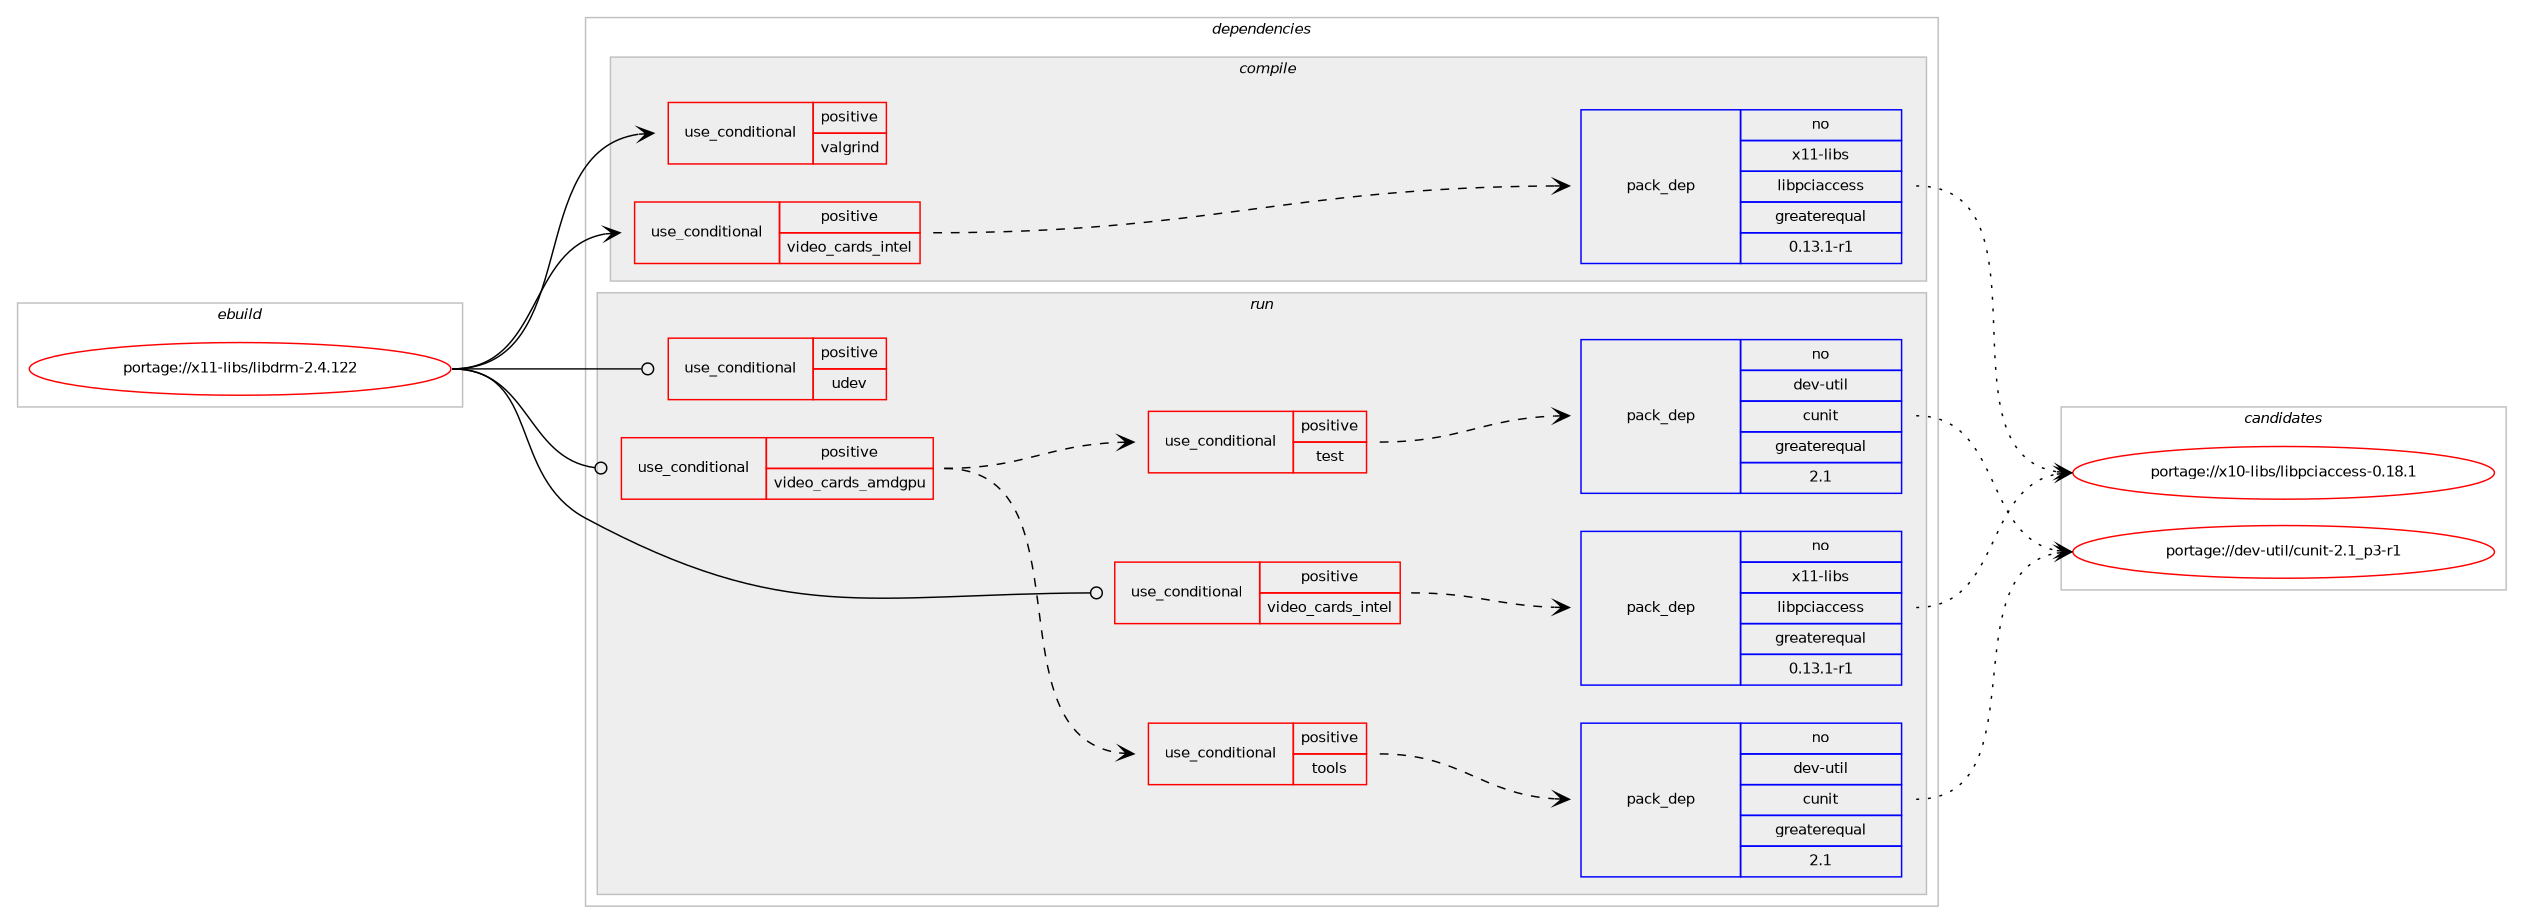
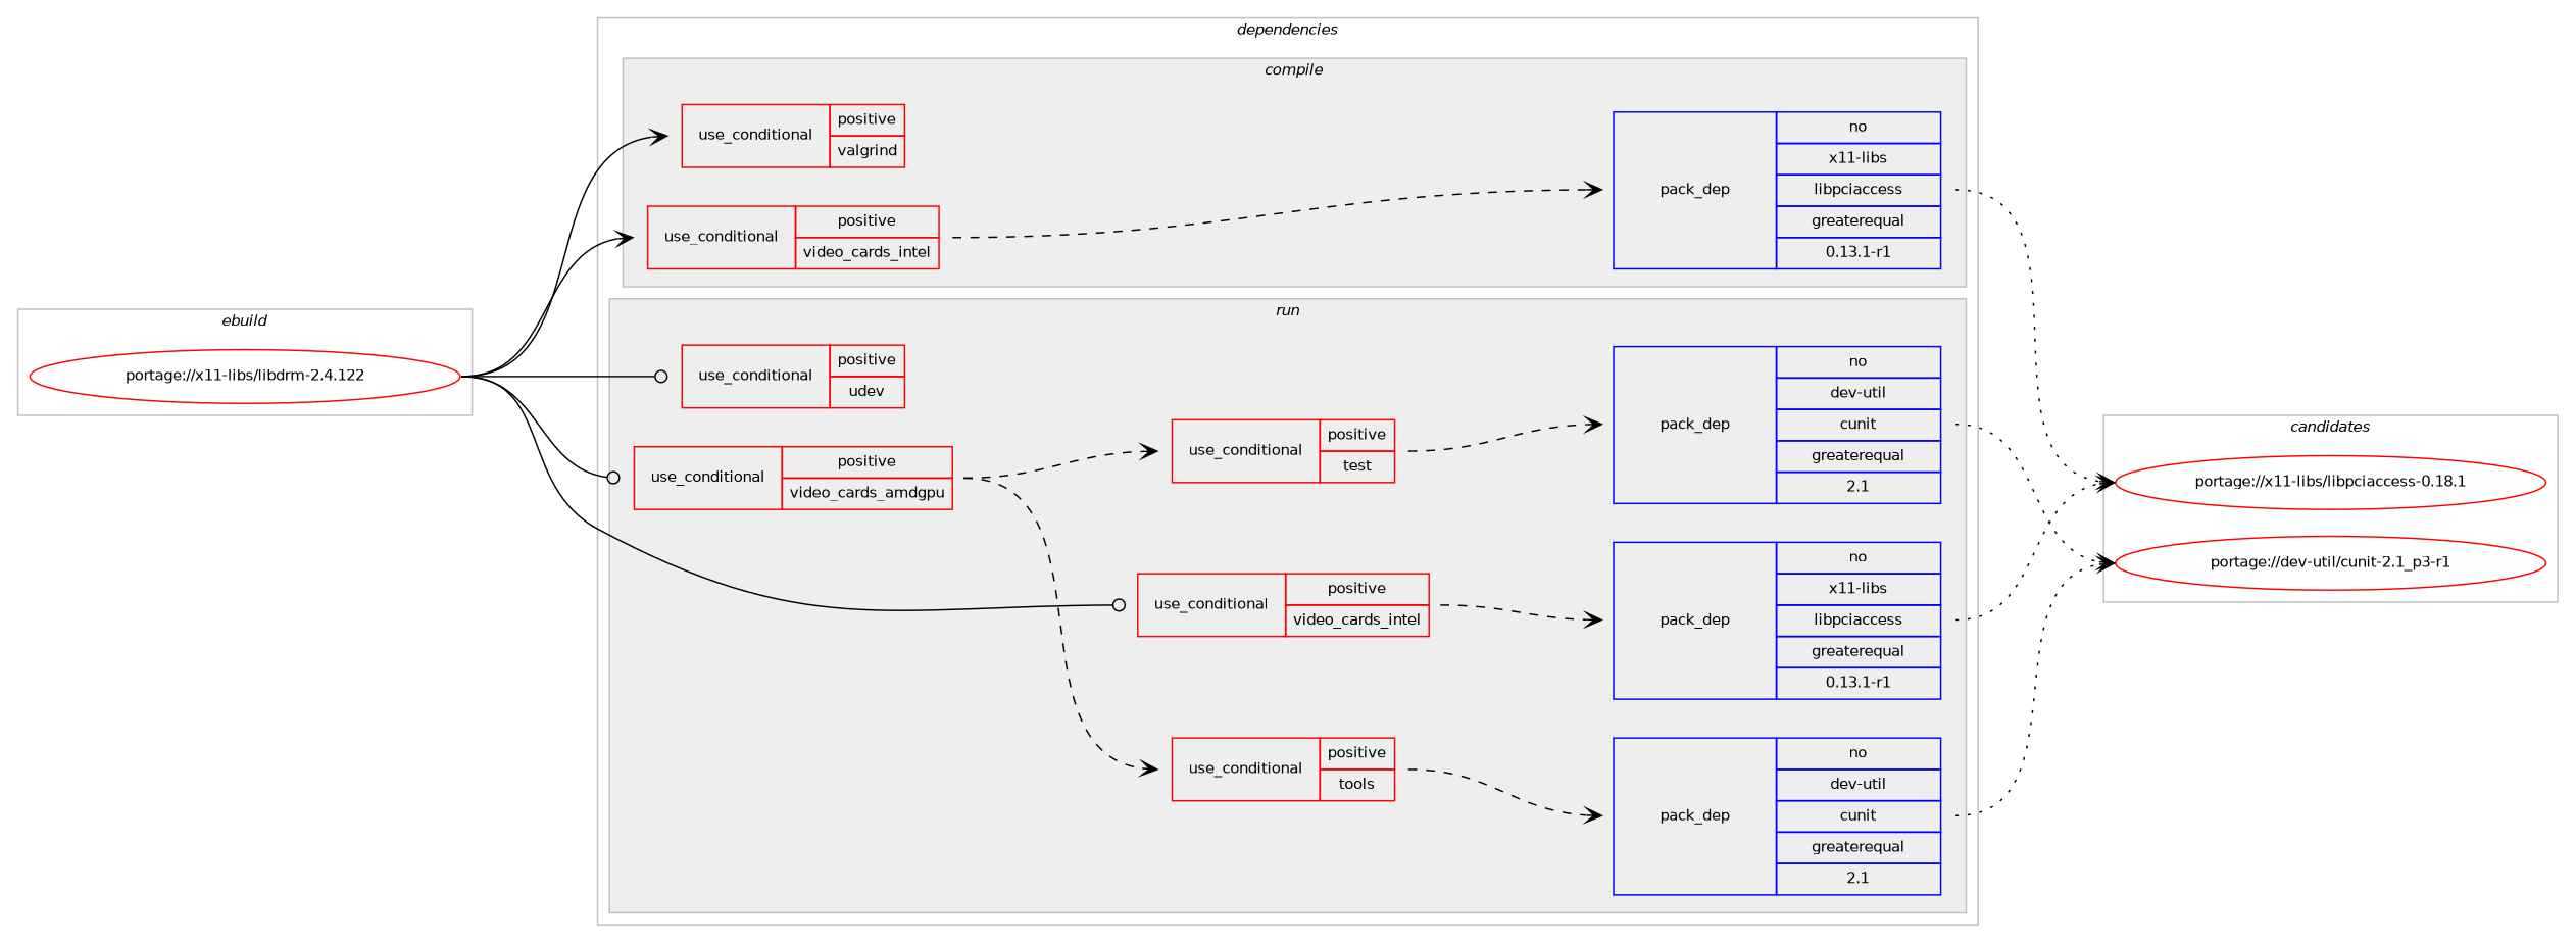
  digraph {
    compound=true
    concentrate=true
    fontname=Helvetica
    fontsize=10
    newrank=true
    rankdir=LR
    ranksep=1.5
    node [color=red fontname=Helvetica fontsize=10 shape=none]
    edge [arrowhead=vee headport=w style=dashed tailport=e weight=20]
    n1 [label="portage://x11-libs/libdrm-2.4.122" width=4 shape=""]
    n2 [label=<<TABLE BORDER="0" CELLBORDER="1" CELLSPACING="0" CELLPADDING="4"><TR><TD ROWSPAN="3" CELLPADDING="10">use_conditional</TD></TR><TR><TD>positive</TD></TR><TR><TD>valgrind</TD></TR></TABLE>>]
    n3 [color=blue label=<<TABLE BORDER="0" CELLBORDER="1" CELLSPACING="0" CELLPADDING="4" WIDTH="220"><TR><TD ROWSPAN="6" CELLPADDING="30">pack_dep</TD></TR><TR><TD WIDTH="110">no</TD></TR><TR><TD>x11-libs</TD></TR><TR><TD>libpciaccess</TD></TR><TR><TD>greaterequal</TD></TR><TR><TD>0.13.1-r1</TD></TR></TABLE>>]
    n4 [label=<<TABLE BORDER="0" CELLBORDER="1" CELLSPACING="0" CELLPADDING="4"><TR><TD ROWSPAN="3" CELLPADDING="10">use_conditional</TD></TR><TR><TD>positive</TD></TR><TR><TD>video_cards_intel</TD></TR></TABLE>>]
    n5 [label=<<TABLE BORDER="0" CELLBORDER="1" CELLSPACING="0" CELLPADDING="4"><TR><TD ROWSPAN="3" CELLPADDING="10">use_conditional</TD></TR><TR><TD>positive</TD></TR><TR><TD>udev</TD></TR></TABLE>>]
    n6 [color=blue label=<<TABLE BORDER="0" CELLBORDER="1" CELLSPACING="0" CELLPADDING="4" WIDTH="220"><TR><TD ROWSPAN="6" CELLPADDING="30">pack_dep</TD></TR><TR><TD WIDTH="110">no</TD></TR><TR><TD>dev-util</TD></TR><TR><TD>cunit</TD></TR><TR><TD>greaterequal</TD></TR><TR><TD>2.1</TD></TR></TABLE>>]
    n7 [label=<<TABLE BORDER="0" CELLBORDER="1" CELLSPACING="0" CELLPADDING="4"><TR><TD ROWSPAN="3" CELLPADDING="10">use_conditional</TD></TR><TR><TD>positive</TD></TR><TR><TD>tools</TD></TR></TABLE>>]
    n8 [color=blue label=<<TABLE BORDER="0" CELLBORDER="1" CELLSPACING="0" CELLPADDING="4" WIDTH="220"><TR><TD ROWSPAN="6" CELLPADDING="30">pack_dep</TD></TR><TR><TD WIDTH="110">no</TD></TR><TR><TD>dev-util</TD></TR><TR><TD>cunit</TD></TR><TR><TD>greaterequal</TD></TR><TR><TD>2.1</TD></TR></TABLE>>]
    n9 [label=<<TABLE BORDER="0" CELLBORDER="1" CELLSPACING="0" CELLPADDING="4"><TR><TD ROWSPAN="3" CELLPADDING="10">use_conditional</TD></TR><TR><TD>positive</TD></TR><TR><TD>test</TD></TR></TABLE>>]
    n10 [label=<<TABLE BORDER="0" CELLBORDER="1" CELLSPACING="0" CELLPADDING="4"><TR><TD ROWSPAN="3" CELLPADDING="10">use_conditional</TD></TR><TR><TD>positive</TD></TR><TR><TD>video_cards_amdgpu</TD></TR></TABLE>>]
    n11 [color=blue label=<<TABLE BORDER="0" CELLBORDER="1" CELLSPACING="0" CELLPADDING="4" WIDTH="220"><TR><TD ROWSPAN="6" CELLPADDING="30">pack_dep</TD></TR><TR><TD WIDTH="110">no</TD></TR><TR><TD>x11-libs</TD></TR><TR><TD>libpciaccess</TD></TR><TR><TD>greaterequal</TD></TR><TR><TD>0.13.1-r1</TD></TR></TABLE>>]
    n12 [label=<<TABLE BORDER="0" CELLBORDER="1" CELLSPACING="0" CELLPADDING="4"><TR><TD ROWSPAN="3" CELLPADDING="10">use_conditional</TD></TR><TR><TD>positive</TD></TR><TR><TD>video_cards_intel</TD></TR></TABLE>>]
-   n13 [label="portage://x10-libs/libpciaccess-0.18.1" width=4 shape=""]
+   n13 [label="portage://x11-libs/libpciaccess-0.18.1" width=4 shape=""]
    n14 [label="portage://dev-util/cunit-2.1_p3-r1" width=4 shape=""]
    subgraph cluster_1 {
      color=gray
      label=<<i>ebuild</i>>
      rank=same
      n1
    }
    subgraph cluster_2 {
      color=gray
      label=<<i>dependencies</i>>
      subgraph cluster_3 {
        color=gray
        fillcolor="#eeeeee"
        label=<<i>compile</i>>
        style=filled
        subgraph sub_4 {
          color=gray
          fillcolor="#eeeeee"
          label=<<i>compile</i>>
          style=filled
          n2
        }
        subgraph sub_5 {
          color=gray
          fillcolor="#eeeeee"
          label=<<i>compile</i>>
          style=filled
          n4
          subgraph sub_6 {
            color=gray
            fillcolor="#eeeeee"
            label=<<i>compile</i>>
            style=filled
            n3
          }
        }
      }
      subgraph cluster_7 {
        color=gray
        fillcolor="#eeeeee"
        label=<<i>compile and run</i>>
        style=filled
      }
      subgraph cluster_8 {
        color=gray
        fillcolor="#eeeeee"
        label=<<i>run</i>>
        style=filled
        subgraph sub_9 {
          color=gray
          fillcolor="#eeeeee"
          label=<<i>run</i>>
          style=filled
          n5
        }
        subgraph sub_10 {
          color=gray
          fillcolor="#eeeeee"
          label=<<i>run</i>>
          style=filled
          n10
          subgraph sub_11 {
            color=gray
            fillcolor="#eeeeee"
            label=<<i>run</i>>
            style=filled
            n7
            subgraph sub_12 {
              color=gray
              fillcolor="#eeeeee"
              label=<<i>run</i>>
              style=filled
              n6
            }
          }
          subgraph sub_13 {
            color=gray
            fillcolor="#eeeeee"
            label=<<i>run</i>>
            style=filled
            n9
            subgraph sub_14 {
              color=gray
              fillcolor="#eeeeee"
              label=<<i>run</i>>
              style=filled
              n8
            }
          }
        }
        subgraph sub_15 {
          color=gray
          fillcolor="#eeeeee"
          label=<<i>run</i>>
          style=filled
          n12
          subgraph sub_16 {
            color=gray
            fillcolor="#eeeeee"
            label=<<i>run</i>>
            style=filled
            n11
          }
        }
      }
    }
    subgraph cluster_17 {
      color=gray
      label=<<i>candidates</i>>
      rank=same
      subgraph sub_18 {
        color=black
        label=<<i>candidates</i>>
        nodesep=1
        rank=same
        n13
      }
      subgraph sub_19 {
        color=black
        label=<<i>candidates</i>>
        nodesep=1
        rank=same
        n14
      }
      subgraph sub_20 {
        color=black
        label=<<i>candidates</i>>
        nodesep=1
        rank=same
        n14
      }
      subgraph sub_21 {
        color=black
        label=<<i>candidates</i>>
        nodesep=1
        rank=same
        n13
      }
    }
    n1 -> n2 [style=solid]
    n1 -> n4 [style=solid]
    n1 -> n5 [arrowhead=odot style=solid]
    n1 -> n10 [arrowhead=odot style=solid]
    n1 -> n12 [arrowhead=odot style=solid]
    n3 -> n13 [style=dotted weight=100]
    n4 -> n3
    n6 -> n14 [style=dotted weight=100]
    n7 -> n6
    n8 -> n14 [style=dotted weight=100]
    n9 -> n8
    n10 -> n7
    n10 -> n9
    n11 -> n13 [style=dotted weight=100]
    n12 -> n11
  }
